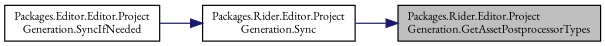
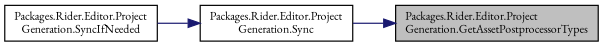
  digraph {
    rankdir=RL
    fontname="EB Garamond"
    node [color=black fillcolor=white fontname="EB Garamond" fontsize=10 shape=record style=filled]
    edge [color=midnightblue dir=back fontname="EB Garamond" fontsize=10 labelfontname=Helvetica labelfontsize=10 style=solid]
    n1 [fillcolor=grey75 fontcolor=black height=0.2 label="Packages.Rider.Editor.Project\lGeneration.GetAssetPostprocessorTypes" width=0.4]
    n2 [height=0.2 label="Packages.Rider.Editor.Project\lGeneration.Sync" width=0.4]
-   n3 [height=0.2 label="Packages.Editor.Editor.Project\lGeneration.SyncIfNeeded" width=0.4]
+   n3 [height=0.2 label="Packages.Rider.Editor.Project\lGeneration.SyncIfNeeded" width=0.4]
    n1 -> n2
    n2 -> n3
  }
